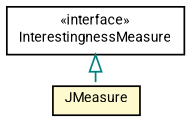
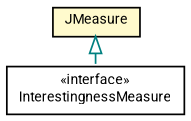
  digraph {
    nodesep=0.15
    rankdir=TB
    ranksep=0.25
    node [fontcolor=black fontname=Roboto fontsize=8 margin=0 shape=plaintext]
    n1 [height=0 label=<<table title="de.lmu.ifi.dbs.elki.algorithm.itemsetmining.associationrules.interest.InterestingnessMeasure" border="0" cellborder="1" cellspacing="0" cellpadding="2" href="InterestingnessMeasure.html" target="_parent"> 		<tr><td><table border="0" cellspacing="0" cellpadding="1"> 		<tr><td align="center" balign="center"> &#171;interface&#187; </td></tr> 		<tr><td align="center" balign="center"> <font face="Roboto">InterestingnessMeasure</font> </td></tr> 		</table></td></tr> 		</table>> width=0]
    n2 [height=0 label=<<table title="de.lmu.ifi.dbs.elki.algorithm.itemsetmining.associationrules.interest.JMeasure" border="0" cellborder="1" cellspacing="0" cellpadding="2" bgcolor="lemonChiffon" href="JMeasure.html" target="_parent"> 		<tr><td><table border="0" cellspacing="0" cellpadding="1"> 		<tr><td align="center" balign="center"> <font face="Roboto">JMeasure</font> </td></tr> 		</table></td></tr> 		</table>> width=0]
-   n1 -> n2 [arrowtail=empty color=teal dir=back fontname=Roboto fontsize=7 labelfontname=Roboto labelfontsize=7 style=dashed weight=9]
+   n2 -> n1 [arrowtail=empty color=teal dir=back fontname=Roboto fontsize=7 labelfontname=Roboto labelfontsize=7 style=dashed weight=9]
  }
